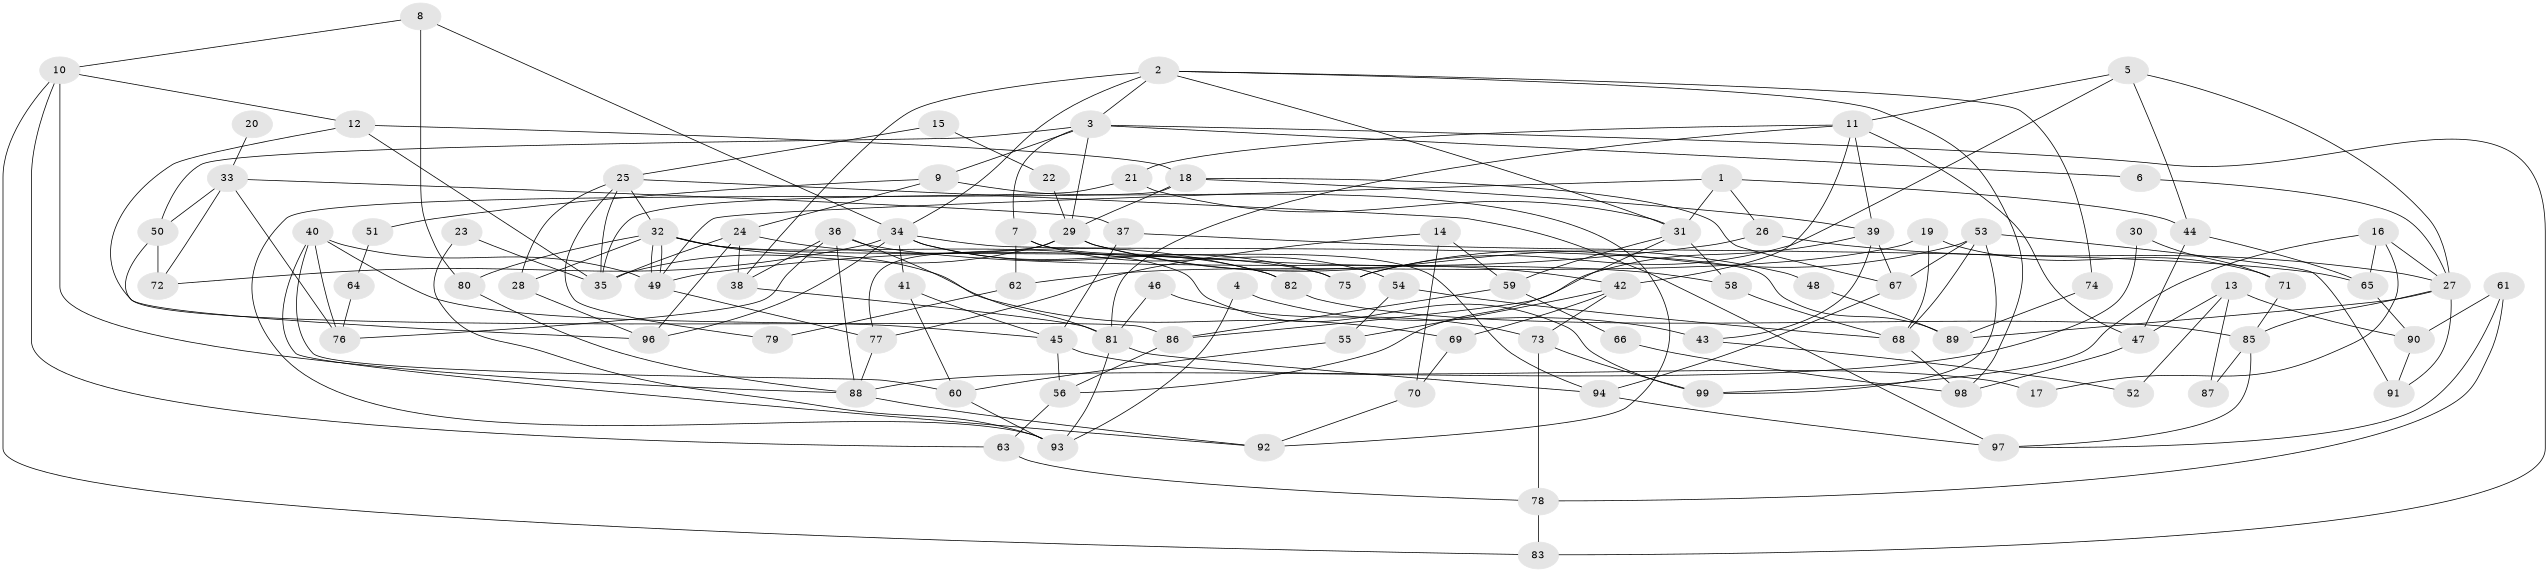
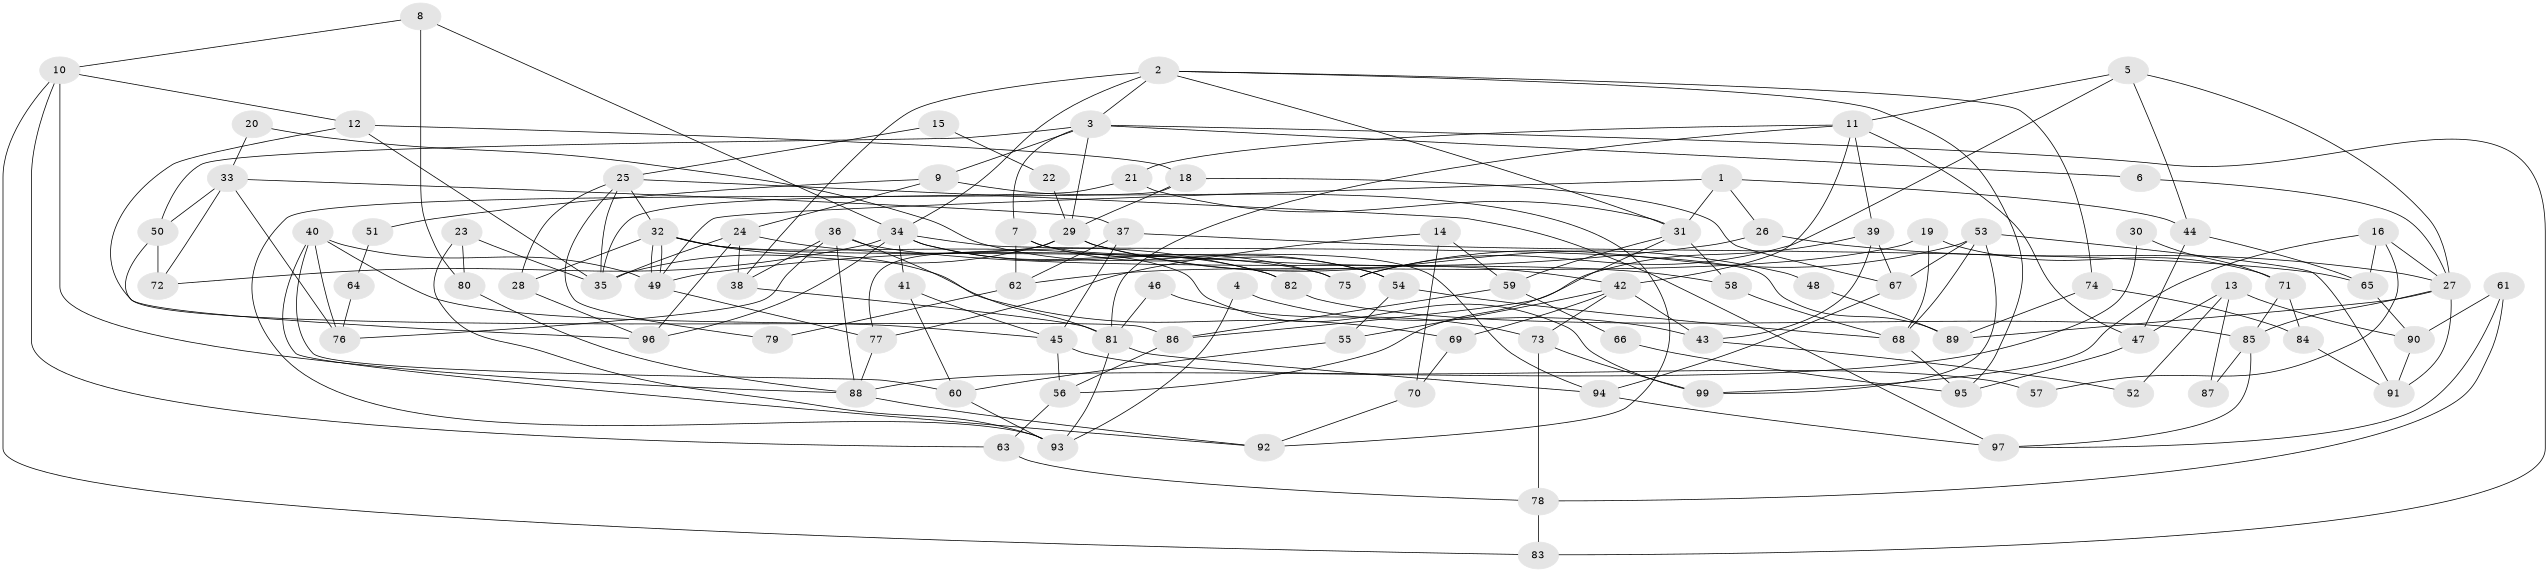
  graph {
    node [color=gray90 style=filled]
    1
    26
    31
    44
    49
    27
    59
    56
    58
    47
    65
    77
    2
    3
    34
    38
    74
-   98
+   98 [label=95]
    6
    7
    9
    29
    50
    83
    75
    96
    82
    89
    72
    41
    81
+   84
    54
    62
    94
    24
    51
    92
    42
    35
    48
    4
    43
    93
    52
    5
    11
    21
    39
    85
    91
    68
    55
    79
    97
    8
    10
    80
    12
    63
    88
    64
    18
    86
    78
    67
    69
    73
    13
    87
    90
    14
    70
    28
    66
    15
    22
    25
    32
    16
-   57 [label=17]
+   57
    99
    76
    19
    71
    20
    33
    37
    23
    30
    45
    60
    36
    40
    46
    53
    61
    1 -- 26
    1 -- 31
    1 -- 44
    1 -- 49
    26 -- 49
    26 -- 27
    31 -- 59
    31 -- 56
    31 -- 58
    44 -- 47
    44 -- 65
    49 -- 77
    27 -- 89
    27 -- 85
    27 -- 91
    59 -- 86
    59 -- 66
    56 -- 63
    58 -- 68
    47 -- 98
    65 -- 90
    77 -- 88
    2 -- 31
    2 -- 3
    2 -- 34
    2 -- 38
    2 -- 74
    2 -- 98
    3 -- 6
    3 -- 7
    3 -- 9
    3 -- 29
    3 -- 50
    3 -- 83
    34 -- 75
    34 -- 96
    34 -- 82
    34 -- 89
    34 -- 72
    34 -- 41
    38 -- 81
    74 -- 89
+   74 -- 84
    6 -- 27
    7 -- 54
    7 -- 62
    7 -- 94
    9 -- 24
    9 -- 51
    9 -- 92
    29 -- 77
    29 -- 42
    29 -- 35
    29 -- 48
    50 -- 96
    50 -- 72
    82 -- 85
    41 -- 45
    41 -- 60
    81 -- 94
    81 -- 93
+   84 -- 91
    54 -- 68
    54 -- 55
    62 -- 79
    94 -- 97
    24 -- 38
    24 -- 96
    24 -- 82
    24 -- 35
    51 -- 64
+   42 -- 43
    42 -- 55
    42 -- 69
    42 -- 73
    48 -- 89
    4 -- 43
    4 -- 93
    43 -- 52
    5 -- 44
    5 -- 27
    5 -- 75
    5 -- 11
    11 -- 47
    11 -- 81
    11 -- 42
    11 -- 21
    11 -- 39
    21 -- 31
    21 -- 35
    39 -- 43
    39 -- 86
    39 -- 67
    85 -- 97
    85 -- 87
    68 -- 98
    55 -- 60
    8 -- 34
    8 -- 10
    8 -- 80
    10 -- 83
    10 -- 12
    10 -- 63
    10 -- 88
    80 -- 88
    12 -- 35
    12 -- 18
    12 -- 86
    63 -- 78
    88 -- 92
    64 -- 76
    18 -- 29
    18 -- 93
-   18 -- 39
    18 -- 67
    86 -- 56
    78 -- 83
    67 -- 94
    69 -- 70
    73 -- 78
    73 -- 99
    13 -- 47
    13 -- 52
    13 -- 87
    13 -- 90
    90 -- 91
    14 -- 59
    14 -- 77
    14 -- 70
    70 -- 92
    28 -- 96
    66 -- 98
    15 -- 22
    15 -- 25
    22 -- 29
    25 -- 35
    25 -- 79
    25 -- 97
    25 -- 28
    25 -- 32
    32 -- 49
    32 -- 49
    32 -- 75
-   32 -- 80
+   23 -- 80
    32 -- 69
    32 -- 28
    32 -- 99
    16 -- 27
    16 -- 65
    16 -- 57
    16 -- 99
    19 -- 62
    19 -- 68
    19 -- 71
+   71 -- 84
    71 -- 85
+   20 -- 54
    20 -- 33
    33 -- 50
    33 -- 72
    33 -- 76
    33 -- 37
    37 -- 65
+   37 -- 62
    37 -- 45
    23 -- 35
    23 -- 93
    30 -- 88
    30 -- 71
    45 -- 56
    45 -- 57
    60 -- 93
    36 -- 58
    36 -- 38
    36 -- 81
    36 -- 88
    36 -- 76
    40 -- 49
    40 -- 92
    40 -- 76
    40 -- 45
    40 -- 60
    46 -- 81
    46 -- 73
    53 -- 75
    53 -- 91
    53 -- 68
    53 -- 67
    53 -- 99
    61 -- 97
    61 -- 78
    61 -- 90
  }
